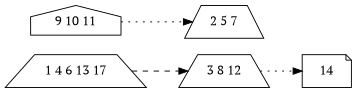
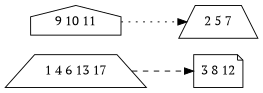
  digraph {
    fontname="PT Serif"
    rankdir=LR
    node [fontname="PT Serif" shape=trapezium]
    edge [fontname="PT Serif" style=dotted]
    n1 [label="1 4 6 13 17"]
-   n2 [label="3 8 12"]
-   n3 [label=14 shape=note]
+   n2 [label="3 8 12" shape=note]
    n4 [label="9 10 11" shape=house]
    n5 [label="2 5 7"]
    n1 -> n2 [style=dashed]
-   n2 -> n3
    n4 -> n5
  }
